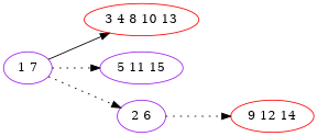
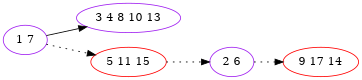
  digraph {
    rankdir=LR
    node [color=purple]
    edge [style=dotted]
-   n1 [color=red label="3 4 8 10 13"]
+   n1 [label="3 4 8 10 13"]
    n2 [label="1 7"]
-   n3 [label="5 11 15"]
+   n3 [color=red label="5 11 15"]
    n4 [label="2 6"]
-   n5 [color=red label="9 12 14"]
+   n5 [color=red label="9 17 14"]
    n2 -> n1 [style=solid]
    n2 -> n3
-   n2 -> n4
+   n3 -> n4
    n4 -> n5
  }
